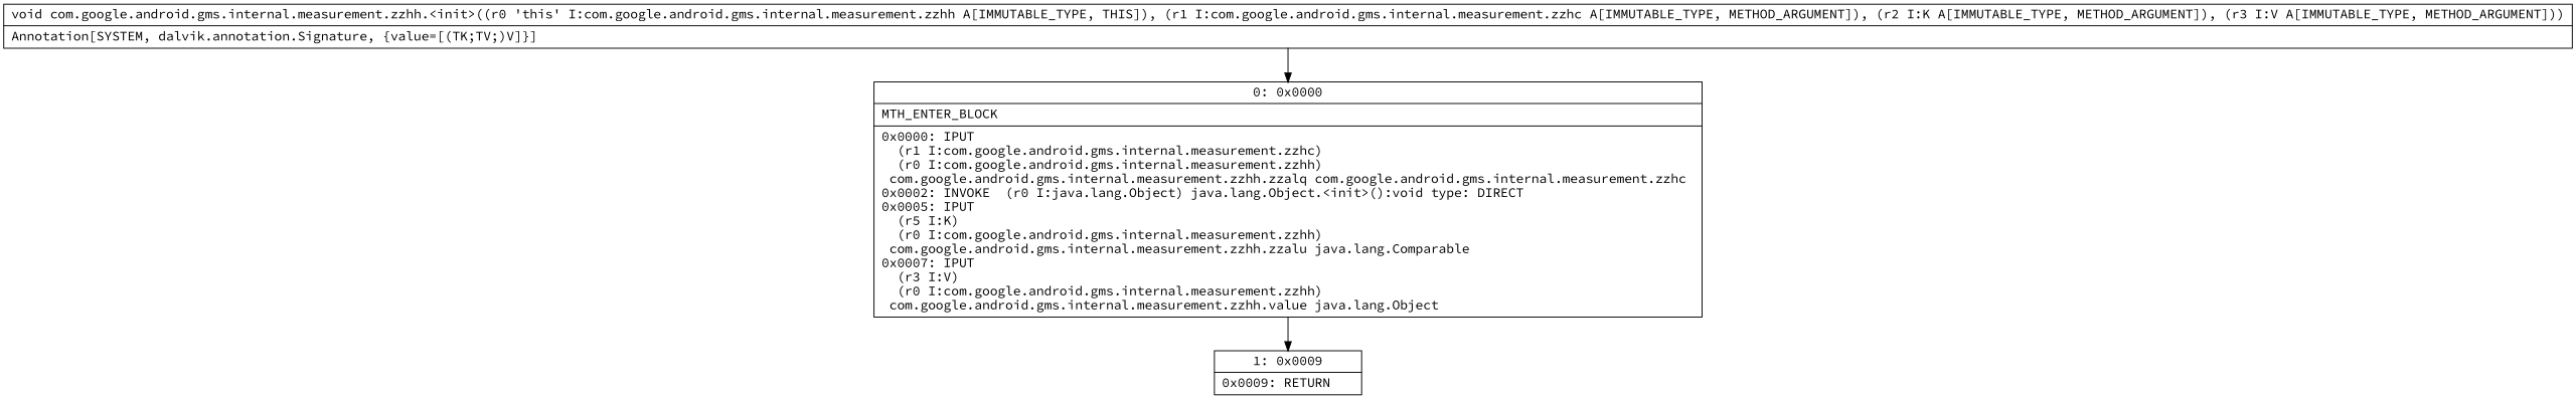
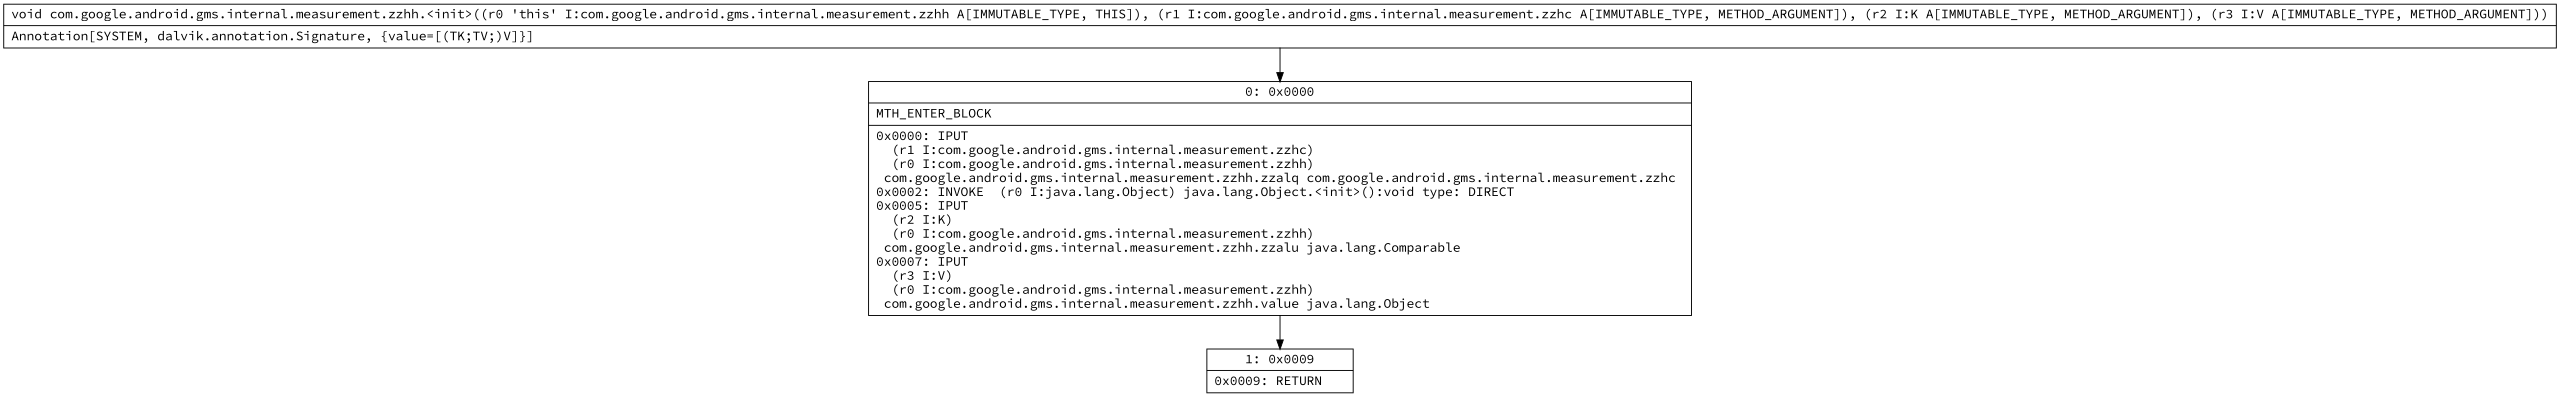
  digraph {
    fontname="Source Code Pro"
    node [shape=record fontname="Source Code Pro"]
    edge [fontname="Source Code Pro"]
-   n1 [label="{0\:\ 0x0000|MTH_ENTER_BLOCK\l|0x0000: IPUT  \l  (r1 I:com.google.android.gms.internal.measurement.zzhc)\l  (r0 I:com.google.android.gms.internal.measurement.zzhh)\l com.google.android.gms.internal.measurement.zzhh.zzalq com.google.android.gms.internal.measurement.zzhc \l0x0002: INVOKE  (r0 I:java.lang.Object) java.lang.Object.\<init\>():void type: DIRECT \l0x0005: IPUT  \l  (r5 I:K)\l  (r0 I:com.google.android.gms.internal.measurement.zzhh)\l com.google.android.gms.internal.measurement.zzhh.zzalu java.lang.Comparable \l0x0007: IPUT  \l  (r3 I:V)\l  (r0 I:com.google.android.gms.internal.measurement.zzhh)\l com.google.android.gms.internal.measurement.zzhh.value java.lang.Object \l}"]
+   n1 [label="{0\:\ 0x0000|MTH_ENTER_BLOCK\l|0x0000: IPUT  \l  (r1 I:com.google.android.gms.internal.measurement.zzhc)\l  (r0 I:com.google.android.gms.internal.measurement.zzhh)\l com.google.android.gms.internal.measurement.zzhh.zzalq com.google.android.gms.internal.measurement.zzhc \l0x0002: INVOKE  (r0 I:java.lang.Object) java.lang.Object.\<init\>():void type: DIRECT \l0x0005: IPUT  \l  (r2 I:K)\l  (r0 I:com.google.android.gms.internal.measurement.zzhh)\l com.google.android.gms.internal.measurement.zzhh.zzalu java.lang.Comparable \l0x0007: IPUT  \l  (r3 I:V)\l  (r0 I:com.google.android.gms.internal.measurement.zzhh)\l com.google.android.gms.internal.measurement.zzhh.value java.lang.Object \l}"]
    n2 [label="{1\:\ 0x0009|0x0009: RETURN   \l}"]
    n3 [label="{void com.google.android.gms.internal.measurement.zzhh.\<init\>((r0 'this' I:com.google.android.gms.internal.measurement.zzhh A[IMMUTABLE_TYPE, THIS]), (r1 I:com.google.android.gms.internal.measurement.zzhc A[IMMUTABLE_TYPE, METHOD_ARGUMENT]), (r2 I:K A[IMMUTABLE_TYPE, METHOD_ARGUMENT]), (r3 I:V A[IMMUTABLE_TYPE, METHOD_ARGUMENT]))  | Annotation[SYSTEM, dalvik.annotation.Signature, \{value=[(TK;TV;)V]\}]\l}"]
    n1 -> n2
    n3 -> n1
  }
